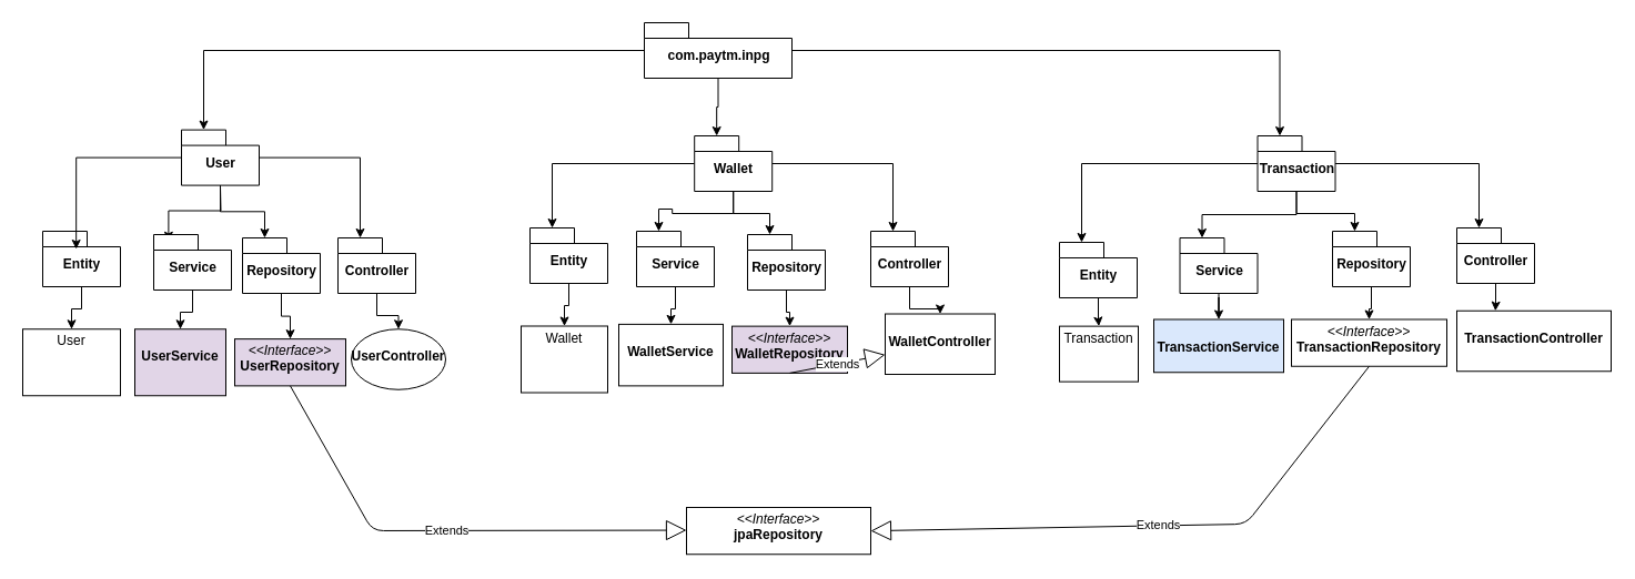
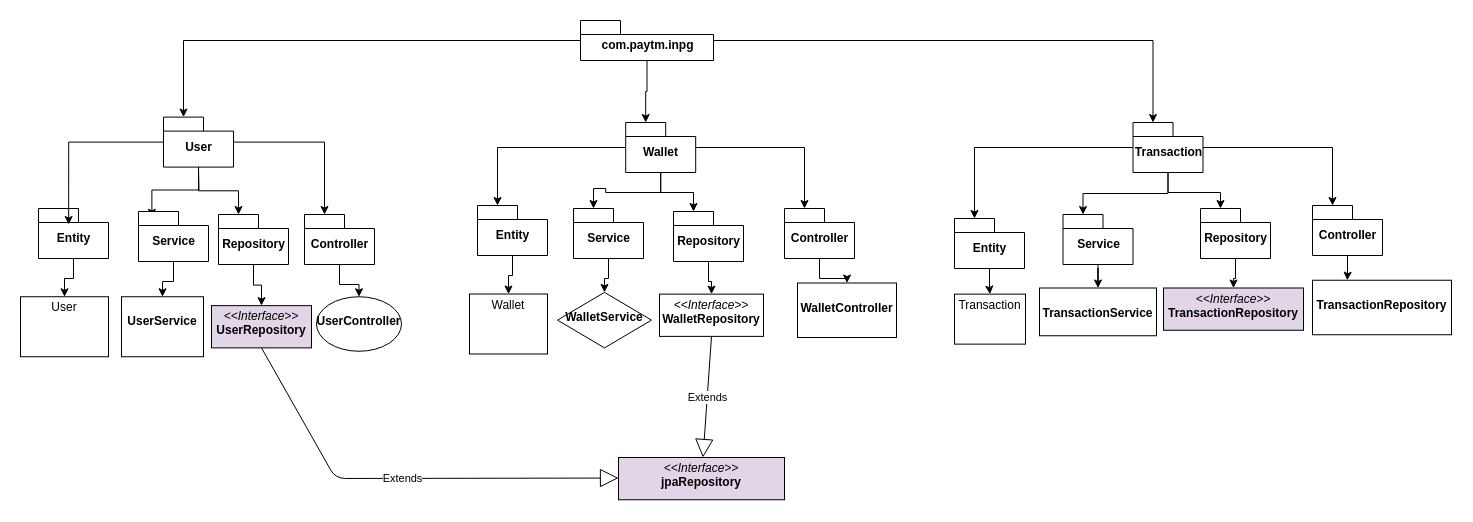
  <mxCell id="0" />
  <mxCell id="1" parent="0" />
  <mxCell id="2" value="&lt;div id=&quot;SDCloudData&quot; style=&quot;display: none&quot;&gt;&lt;/div&gt;" style="text;whiteSpace=wrap;html=1;" vertex="1" parent="1"><mxGeometry x="605.2" y="152.6" width="20" height="14" as="geometry" /></mxCell>
  <mxCell id="3" style="edgeStyle=orthogonalEdgeStyle;rounded=0;orthogonalLoop=1;jettySize=auto;html=1;exitX=0.5;exitY=1;exitDx=0;exitDy=0;exitPerimeter=0;" edge="1" parent="1"><mxGeometry relative="1" as="geometry"><mxPoint x="627" y="192.6" as="sourcePoint" /><mxPoint x="627" y="192.6" as="targetPoint" /></mxGeometry></mxCell>
  <mxCell id="4" style="edgeStyle=orthogonalEdgeStyle;rounded=0;orthogonalLoop=1;jettySize=auto;html=1;" edge="1" parent="1" source="5" target="47"><mxGeometry relative="1" as="geometry" /></mxCell>
  <mxCell id="5" value="Controller" style="shape=folder;fontStyle=1;spacingTop=10;tabWidth=40;tabHeight=14;tabPosition=left;html=1;" vertex="1" parent="1"><mxGeometry x="304" y="214" width="70" height="50" as="geometry" /></mxCell>
  <mxCell id="6" style="edgeStyle=orthogonalEdgeStyle;rounded=0;orthogonalLoop=1;jettySize=auto;html=1;" edge="1" parent="1" source="7" target="45"><mxGeometry relative="1" as="geometry" /></mxCell>
  <mxCell id="7" value="Entity" style="shape=folder;fontStyle=1;spacingTop=10;tabWidth=40;tabHeight=14;tabPosition=left;html=1;" vertex="1" parent="1"><mxGeometry x="38" y="208" width="70" height="50" as="geometry" /></mxCell>
  <mxCell id="8" style="edgeStyle=orthogonalEdgeStyle;rounded=0;orthogonalLoop=1;jettySize=auto;html=1;entryX=0.431;entryY=0.32;entryDx=0;entryDy=0;entryPerimeter=0;" edge="1" parent="1" source="12" target="7"><mxGeometry relative="1" as="geometry" /></mxCell>
  <mxCell id="9" style="edgeStyle=orthogonalEdgeStyle;rounded=0;orthogonalLoop=1;jettySize=auto;html=1;entryX=0.191;entryY=0.116;entryDx=0;entryDy=0;entryPerimeter=0;" edge="1" parent="1" target="24"><mxGeometry relative="1" as="geometry"><mxPoint x="198" y="167" as="sourcePoint" /></mxGeometry></mxCell>
  <mxCell id="10" style="edgeStyle=orthogonalEdgeStyle;rounded=0;orthogonalLoop=1;jettySize=auto;html=1;entryX=0;entryY=0;entryDx=20;entryDy=0;entryPerimeter=0;" edge="1" parent="1" source="12" target="28"><mxGeometry relative="1" as="geometry" /></mxCell>
  <mxCell id="11" style="edgeStyle=orthogonalEdgeStyle;rounded=0;orthogonalLoop=1;jettySize=auto;html=1;entryX=0;entryY=0;entryDx=20;entryDy=0;entryPerimeter=0;" edge="1" parent="1" source="12" target="5"><mxGeometry relative="1" as="geometry" /></mxCell>
  <mxCell id="12" value="User" style="shape=folder;fontStyle=1;spacingTop=10;tabWidth=40;tabHeight=14;tabPosition=left;html=1;" vertex="1" parent="1"><mxGeometry x="163" y="116.6" width="70" height="50" as="geometry" /></mxCell>
  <mxCell id="13" style="edgeStyle=orthogonalEdgeStyle;rounded=0;orthogonalLoop=1;jettySize=auto;html=1;entryX=0;entryY=0;entryDx=20;entryDy=0;entryPerimeter=0;" edge="1" parent="1" source="17" target="30"><mxGeometry relative="1" as="geometry" /></mxCell>
  <mxCell id="14" style="edgeStyle=orthogonalEdgeStyle;rounded=0;orthogonalLoop=1;jettySize=auto;html=1;entryX=0;entryY=0;entryDx=20;entryDy=0;entryPerimeter=0;" edge="1" parent="1" source="17" target="32"><mxGeometry relative="1" as="geometry" /></mxCell>
  <mxCell id="15" style="edgeStyle=orthogonalEdgeStyle;rounded=0;orthogonalLoop=1;jettySize=auto;html=1;entryX=0;entryY=0;entryDx=20;entryDy=0;entryPerimeter=0;" edge="1" parent="1" source="17" target="42"><mxGeometry relative="1" as="geometry" /></mxCell>
  <mxCell id="16" style="edgeStyle=orthogonalEdgeStyle;rounded=0;orthogonalLoop=1;jettySize=auto;html=1;entryX=0;entryY=0;entryDx=20;entryDy=0;entryPerimeter=0;" edge="1" parent="1" source="17" target="36"><mxGeometry relative="1" as="geometry" /></mxCell>
  <mxCell id="17" value="Transaction" style="shape=folder;fontStyle=1;spacingTop=10;tabWidth=40;tabHeight=14;tabPosition=left;html=1;" vertex="1" parent="1"><mxGeometry x="1132.5" y="122" width="70" height="50" as="geometry" /></mxCell>
  <mxCell id="18" style="edgeStyle=orthogonalEdgeStyle;rounded=0;orthogonalLoop=1;jettySize=auto;html=1;entryX=0;entryY=0;entryDx=20;entryDy=0;entryPerimeter=0;" edge="1" parent="1" source="22" target="26"><mxGeometry relative="1" as="geometry" /></mxCell>
  <mxCell id="19" style="edgeStyle=orthogonalEdgeStyle;rounded=0;orthogonalLoop=1;jettySize=auto;html=1;entryX=0;entryY=0;entryDx=20;entryDy=0;entryPerimeter=0;" edge="1" parent="1" source="22" target="34"><mxGeometry relative="1" as="geometry" /></mxCell>
  <mxCell id="20" style="edgeStyle=orthogonalEdgeStyle;rounded=0;orthogonalLoop=1;jettySize=auto;html=1;entryX=0;entryY=0;entryDx=20;entryDy=0;entryPerimeter=0;" edge="1" parent="1" source="22" target="40"><mxGeometry relative="1" as="geometry" /></mxCell>
  <mxCell id="21" style="edgeStyle=orthogonalEdgeStyle;rounded=0;orthogonalLoop=1;jettySize=auto;html=1;entryX=0;entryY=0;entryDx=20;entryDy=0;entryPerimeter=0;" edge="1" parent="1" source="22" target="38"><mxGeometry relative="1" as="geometry" /></mxCell>
  <mxCell id="22" value="Wallet" style="shape=folder;fontStyle=1;spacingTop=10;tabWidth=40;tabHeight=14;tabPosition=left;html=1;" vertex="1" parent="1"><mxGeometry x="625.2" y="122" width="70" height="50" as="geometry" /></mxCell>
  <mxCell id="23" style="edgeStyle=orthogonalEdgeStyle;rounded=0;orthogonalLoop=1;jettySize=auto;html=1;" edge="1" parent="1" source="24" target="46"><mxGeometry relative="1" as="geometry" /></mxCell>
  <mxCell id="24" value="Service" style="shape=folder;fontStyle=1;spacingTop=10;tabWidth=40;tabHeight=14;tabPosition=left;html=1;" vertex="1" parent="1"><mxGeometry x="138" y="211" width="70" height="50" as="geometry" /></mxCell>
  <mxCell id="25" style="edgeStyle=orthogonalEdgeStyle;rounded=0;orthogonalLoop=1;jettySize=auto;html=1;entryX=0.5;entryY=0;entryDx=0;entryDy=0;" edge="1" parent="1" source="26" target="43"><mxGeometry relative="1" as="geometry" /></mxCell>
  <mxCell id="26" value="Entity" style="shape=folder;fontStyle=1;spacingTop=10;tabWidth=40;tabHeight=14;tabPosition=left;html=1;" vertex="1" parent="1"><mxGeometry x="477" y="205" width="70" height="50" as="geometry" /></mxCell>
  <mxCell id="27" style="edgeStyle=orthogonalEdgeStyle;rounded=0;orthogonalLoop=1;jettySize=auto;html=1;" edge="1" parent="1" source="28" target="52"><mxGeometry relative="1" as="geometry" /></mxCell>
  <mxCell id="28" value="Repository" style="shape=folder;fontStyle=1;spacingTop=10;tabWidth=40;tabHeight=14;tabPosition=left;html=1;" vertex="1" parent="1"><mxGeometry x="218" y="214" width="70" height="50" as="geometry" /></mxCell>
  <mxCell id="29" style="edgeStyle=orthogonalEdgeStyle;rounded=0;orthogonalLoop=1;jettySize=auto;html=1;entryX=0.5;entryY=0;entryDx=0;entryDy=0;" edge="1" parent="1" source="30" target="44"><mxGeometry relative="1" as="geometry" /></mxCell>
  <mxCell id="30" value="Entity" style="shape=folder;fontStyle=1;spacingTop=10;tabWidth=40;tabHeight=14;tabPosition=left;html=1;" vertex="1" parent="1"><mxGeometry x="954" y="218" width="70" height="50" as="geometry" /></mxCell>
  <mxCell id="31" style="edgeStyle=orthogonalEdgeStyle;rounded=0;orthogonalLoop=1;jettySize=auto;html=1;" edge="1" parent="1" source="32" target="50"><mxGeometry relative="1" as="geometry" /></mxCell>
  <mxCell id="32" value="Service" style="shape=folder;fontStyle=1;spacingTop=10;tabWidth=40;tabHeight=14;tabPosition=left;html=1;" vertex="1" parent="1"><mxGeometry x="1062.5" y="214" width="70" height="50" as="geometry" /></mxCell>
  <mxCell id="33" style="edgeStyle=orthogonalEdgeStyle;rounded=0;orthogonalLoop=1;jettySize=auto;html=1;entryX=0.5;entryY=0;entryDx=0;entryDy=0;" edge="1" parent="1" source="34" target="51"><mxGeometry relative="1" as="geometry" /></mxCell>
  <mxCell id="34" value="Service" style="shape=folder;fontStyle=1;spacingTop=10;tabWidth=40;tabHeight=14;tabPosition=left;html=1;" vertex="1" parent="1"><mxGeometry x="573" y="208" width="70" height="50" as="geometry" /></mxCell>
  <mxCell id="35" style="edgeStyle=orthogonalEdgeStyle;rounded=0;orthogonalLoop=1;jettySize=auto;html=1;entryX=0.25;entryY=0;entryDx=0;entryDy=0;" edge="1" parent="1" source="36" target="48"><mxGeometry relative="1" as="geometry" /></mxCell>
  <mxCell id="36" value="Controller" style="shape=folder;fontStyle=1;spacingTop=10;tabWidth=40;tabHeight=14;tabPosition=left;html=1;" vertex="1" parent="1"><mxGeometry x="1312" y="205" width="70" height="50" as="geometry" /></mxCell>
  <mxCell id="37" style="edgeStyle=orthogonalEdgeStyle;rounded=0;orthogonalLoop=1;jettySize=auto;html=1;" edge="1" parent="1" source="38" target="49"><mxGeometry relative="1" as="geometry" /></mxCell>
  <mxCell id="38" value="Controller" style="shape=folder;fontStyle=1;spacingTop=10;tabWidth=40;tabHeight=14;tabPosition=left;html=1;" vertex="1" parent="1"><mxGeometry x="784" y="208" width="70" height="50" as="geometry" /></mxCell>
  <mxCell id="39" style="edgeStyle=orthogonalEdgeStyle;rounded=0;orthogonalLoop=1;jettySize=auto;html=1;" edge="1" parent="1" source="40" target="53"><mxGeometry relative="1" as="geometry" /></mxCell>
  <mxCell id="40" value="Repository" style="shape=folder;fontStyle=1;spacingTop=10;tabWidth=40;tabHeight=14;tabPosition=left;html=1;" vertex="1" parent="1"><mxGeometry x="673" y="211" width="70" height="50" as="geometry" /></mxCell>
  <mxCell id="41" style="edgeStyle=orthogonalEdgeStyle;rounded=0;orthogonalLoop=1;jettySize=auto;html=1;" edge="1" parent="1" source="42" target="54"><mxGeometry relative="1" as="geometry" /></mxCell>
  <mxCell id="42" value="Repository" style="shape=folder;fontStyle=1;spacingTop=10;tabWidth=40;tabHeight=14;tabPosition=left;html=1;" vertex="1" parent="1"><mxGeometry x="1200" y="208" width="70" height="50" as="geometry" /></mxCell>
  <mxCell id="43" value="&lt;p style=&quot;margin: 0px ; margin-top: 4px ; text-align: center&quot;&gt;Wallet&lt;/p&gt;" style="verticalAlign=top;align=left;overflow=fill;fontSize=12;fontFamily=Helvetica;html=1;" vertex="1" parent="1"><mxGeometry x="469" y="293.5" width="78" height="60" as="geometry" /></mxCell>
  <mxCell id="44" value="&lt;p style=&quot;margin: 0px ; margin-top: 4px ; text-align: center&quot;&gt;Transaction&lt;/p&gt;" style="verticalAlign=top;align=left;overflow=fill;fontSize=12;fontFamily=Helvetica;html=1;" vertex="1" parent="1"><mxGeometry x="954" y="293.63" width="71" height="50" as="geometry" /></mxCell>
  <mxCell id="45" value="&lt;p style=&quot;margin: 0px ; margin-top: 4px ; text-align: center&quot;&gt;User&lt;/p&gt;" style="verticalAlign=top;align=left;overflow=fill;fontSize=12;fontFamily=Helvetica;html=1;" vertex="1" parent="1"><mxGeometry x="20" y="296.25" width="88" height="60" as="geometry" /></mxCell>
- <mxCell id="46" value="&lt;p style=&quot;margin: 0px ; margin-top: 4px ; text-align: center&quot;&gt;&lt;br&gt;&lt;b&gt;UserService&lt;/b&gt;&lt;/p&gt;&lt;p style=&quot;margin: 0px ; margin-top: 4px ; text-align: center&quot;&gt;&lt;b&gt;&lt;br&gt;&lt;/b&gt;&lt;/p&gt;&lt;p style=&quot;margin: 0px ; margin-top: 4px ; text-align: center&quot;&gt;&lt;b&gt;&lt;br&gt;&lt;/b&gt;&lt;/p&gt;&lt;p style=&quot;margin: 0px ; margin-top: 4px ; text-align: center&quot;&gt;&lt;b&gt;&lt;br&gt;&lt;/b&gt;&lt;/p&gt;" style="verticalAlign=top;align=left;overflow=fill;fontSize=12;fontFamily=Helvetica;html=1;fillColor=#e1d5e7;" vertex="1" parent="1"><mxGeometry x="121" y="296.25" width="82" height="60" as="geometry" /></mxCell>
+ <mxCell id="46" value="&lt;p style=&quot;margin: 0px ; margin-top: 4px ; text-align: center&quot;&gt;&lt;br&gt;&lt;b&gt;UserService&lt;/b&gt;&lt;/p&gt;&lt;p style=&quot;margin: 0px ; margin-top: 4px ; text-align: center&quot;&gt;&lt;b&gt;&lt;br&gt;&lt;/b&gt;&lt;/p&gt;&lt;p style=&quot;margin: 0px ; margin-top: 4px ; text-align: center&quot;&gt;&lt;b&gt;&lt;br&gt;&lt;/b&gt;&lt;/p&gt;&lt;p style=&quot;margin: 0px ; margin-top: 4px ; text-align: center&quot;&gt;&lt;b&gt;&lt;br&gt;&lt;/b&gt;&lt;/p&gt;" style="verticalAlign=top;align=left;overflow=fill;fontSize=12;fontFamily=Helvetica;html=1;" vertex="1" parent="1"><mxGeometry x="121" y="296.25" width="82" height="60" as="geometry" /></mxCell>
  <mxCell id="47" value="&lt;p style=&quot;margin: 0px ; margin-top: 4px ; text-align: center&quot;&gt;&lt;br&gt;&lt;b&gt;UserController&lt;/b&gt;&lt;/p&gt;&lt;p style=&quot;margin: 0px ; margin-top: 4px ; text-align: center&quot;&gt;&lt;b&gt;&lt;br&gt;&lt;/b&gt;&lt;/p&gt;" style="ellipse;verticalAlign=top;align=left;overflow=fill;fontSize=12;fontFamily=Helvetica;html=1;" vertex="1" parent="1"><mxGeometry x="316" y="296.25" width="85" height="54.5" as="geometry" /></mxCell>
- <mxCell id="48" value="&lt;p style=&quot;margin: 0px ; margin-top: 4px ; text-align: center&quot;&gt;&lt;br&gt;&lt;b&gt;TransactionController&lt;/b&gt;&lt;/p&gt;&lt;p style=&quot;margin: 0px ; margin-top: 4px ; text-align: center&quot;&gt;&lt;b&gt;&lt;br&gt;&lt;/b&gt;&lt;/p&gt;" style="verticalAlign=top;align=left;overflow=fill;fontSize=12;fontFamily=Helvetica;html=1;" vertex="1" parent="1"><mxGeometry x="1312" y="279.75" width="139" height="54.5" as="geometry" /></mxCell>
+ <mxCell id="48" value="&lt;p style=&quot;margin: 0px ; margin-top: 4px ; text-align: center&quot;&gt;&lt;br&gt;&lt;b&gt;TransactionRepository&lt;/b&gt;&lt;/p&gt;&lt;p style=&quot;margin: 0px ; margin-top: 4px ; text-align: center&quot;&gt;&lt;b&gt;&lt;br&gt;&lt;/b&gt;&lt;/p&gt;" style="verticalAlign=top;align=left;overflow=fill;fontSize=12;fontFamily=Helvetica;html=1;" vertex="1" parent="1"><mxGeometry x="1312" y="279.75" width="139" height="54.5" as="geometry" /></mxCell>
  <mxCell id="49" value="&lt;p style=&quot;margin: 0px ; margin-top: 4px ; text-align: center&quot;&gt;&lt;br&gt;&lt;b&gt;WalletController&lt;/b&gt;&lt;/p&gt;&lt;p style=&quot;margin: 0px ; margin-top: 4px ; text-align: center&quot;&gt;&lt;b&gt;&lt;br&gt;&lt;/b&gt;&lt;/p&gt;" style="verticalAlign=top;align=left;overflow=fill;fontSize=12;fontFamily=Helvetica;html=1;" vertex="1" parent="1"><mxGeometry x="797" y="282.51" width="99" height="54.5" as="geometry" /></mxCell>
- <mxCell id="50" value="&lt;p style=&quot;margin: 0px ; margin-top: 4px ; text-align: center&quot;&gt;&lt;br&gt;&lt;b&gt;TransactionService&lt;/b&gt;&lt;/p&gt;&lt;p style=&quot;margin: 0px ; margin-top: 4px ; text-align: center&quot;&gt;&lt;b&gt;&lt;br&gt;&lt;/b&gt;&lt;/p&gt;&lt;p style=&quot;margin: 0px ; margin-top: 4px ; text-align: center&quot;&gt;&lt;b&gt;&lt;br&gt;&lt;/b&gt;&lt;/p&gt;&lt;p style=&quot;margin: 0px ; margin-top: 4px ; text-align: center&quot;&gt;&lt;b&gt;&lt;br&gt;&lt;/b&gt;&lt;/p&gt;" style="verticalAlign=top;align=left;overflow=fill;fontSize=12;fontFamily=Helvetica;html=1;fillColor=#dae8fc;" vertex="1" parent="1"><mxGeometry x="1039" y="287.5" width="117" height="47.75" as="geometry" /></mxCell>
- <mxCell id="51" value="&lt;p style=&quot;margin: 0px ; margin-top: 4px ; text-align: center&quot;&gt;&lt;br&gt;&lt;b&gt;WalletService&lt;/b&gt;&lt;/p&gt;&lt;p style=&quot;margin: 0px ; margin-top: 4px ; text-align: center&quot;&gt;&lt;b&gt;&lt;br&gt;&lt;/b&gt;&lt;/p&gt;&lt;p style=&quot;margin: 0px ; margin-top: 4px ; text-align: center&quot;&gt;&lt;b&gt;&lt;br&gt;&lt;/b&gt;&lt;/p&gt;&lt;p style=&quot;margin: 0px ; margin-top: 4px ; text-align: center&quot;&gt;&lt;b&gt;&lt;br&gt;&lt;/b&gt;&lt;/p&gt;" style="verticalAlign=top;align=left;overflow=fill;fontSize=12;fontFamily=Helvetica;html=1;" vertex="1" parent="1"><mxGeometry x="557" y="291.88" width="94" height="55.5" as="geometry" /></mxCell>
+ <mxCell id="50" value="&lt;p style=&quot;margin: 0px ; margin-top: 4px ; text-align: center&quot;&gt;&lt;br&gt;&lt;b&gt;TransactionService&lt;/b&gt;&lt;/p&gt;&lt;p style=&quot;margin: 0px ; margin-top: 4px ; text-align: center&quot;&gt;&lt;b&gt;&lt;br&gt;&lt;/b&gt;&lt;/p&gt;&lt;p style=&quot;margin: 0px ; margin-top: 4px ; text-align: center&quot;&gt;&lt;b&gt;&lt;br&gt;&lt;/b&gt;&lt;/p&gt;&lt;p style=&quot;margin: 0px ; margin-top: 4px ; text-align: center&quot;&gt;&lt;b&gt;&lt;br&gt;&lt;/b&gt;&lt;/p&gt;" style="verticalAlign=top;align=left;overflow=fill;fontSize=12;fontFamily=Helvetica;html=1;" vertex="1" parent="1"><mxGeometry x="1039" y="287.5" width="117" height="47.75" as="geometry" /></mxCell>
+ <mxCell id="51" value="&lt;p style=&quot;margin: 0px ; margin-top: 4px ; text-align: center&quot;&gt;&lt;br&gt;&lt;b&gt;WalletService&lt;/b&gt;&lt;/p&gt;&lt;p style=&quot;margin: 0px ; margin-top: 4px ; text-align: center&quot;&gt;&lt;b&gt;&lt;br&gt;&lt;/b&gt;&lt;/p&gt;&lt;p style=&quot;margin: 0px ; margin-top: 4px ; text-align: center&quot;&gt;&lt;b&gt;&lt;br&gt;&lt;/b&gt;&lt;/p&gt;&lt;p style=&quot;margin: 0px ; margin-top: 4px ; text-align: center&quot;&gt;&lt;b&gt;&lt;br&gt;&lt;/b&gt;&lt;/p&gt;" style="rhombus;verticalAlign=top;align=left;overflow=fill;fontSize=12;fontFamily=Helvetica;html=1;" vertex="1" parent="1"><mxGeometry x="557" y="291.88" width="94" height="55.5" as="geometry" /></mxCell>
  <mxCell id="52" value="&lt;p style=&quot;margin: 0px ; margin-top: 4px ; text-align: center&quot;&gt;&lt;i&gt;&amp;lt;&amp;lt;Interface&amp;gt;&amp;gt;&lt;/i&gt;&lt;br&gt;&lt;b&gt;UserRepository&lt;/b&gt;&lt;/p&gt;" style="verticalAlign=top;align=left;overflow=fill;fontSize=12;fontFamily=Helvetica;html=1;fillColor=#e1d5e7;" vertex="1" parent="1"><mxGeometry x="211" y="305.13" width="100" height="42.25" as="geometry" /></mxCell>
- <mxCell id="53" value="&lt;p style=&quot;margin: 0px ; margin-top: 4px ; text-align: center&quot;&gt;&lt;i&gt;&amp;lt;&amp;lt;Interface&amp;gt;&amp;gt;&lt;/i&gt;&lt;br&gt;&lt;b&gt;WalletRepository&lt;/b&gt;&lt;/p&gt;" style="verticalAlign=top;align=left;overflow=fill;fontSize=12;fontFamily=Helvetica;html=1;fillColor=#e1d5e7;" vertex="1" parent="1"><mxGeometry x="659" y="293.63" width="104" height="42.25" as="geometry" /></mxCell>
- <mxCell id="54" value="&lt;p style=&quot;margin: 0px ; margin-top: 4px ; text-align: center&quot;&gt;&lt;i&gt;&amp;lt;&amp;lt;Interface&amp;gt;&amp;gt;&lt;/i&gt;&lt;br&gt;&lt;b&gt;TransactionRepository&lt;/b&gt;&lt;/p&gt;" style="verticalAlign=top;align=left;overflow=fill;fontSize=12;fontFamily=Helvetica;html=1;" vertex="1" parent="1"><mxGeometry x="1163" y="287.5" width="140" height="42.25" as="geometry" /></mxCell>
- <mxCell id="55" value="&lt;p style=&quot;margin: 0px ; margin-top: 4px ; text-align: center&quot;&gt;&lt;i&gt;&amp;lt;&amp;lt;Interface&amp;gt;&amp;gt;&lt;/i&gt;&lt;br&gt;&lt;b&gt;jpaRepository&lt;/b&gt;&lt;/p&gt;" style="verticalAlign=top;align=left;overflow=fill;fontSize=12;fontFamily=Helvetica;html=1;" vertex="1" parent="1"><mxGeometry x="618" y="457" width="166" height="42.25" as="geometry" /></mxCell>
+ <mxCell id="53" value="&lt;p style=&quot;margin: 0px ; margin-top: 4px ; text-align: center&quot;&gt;&lt;i&gt;&amp;lt;&amp;lt;Interface&amp;gt;&amp;gt;&lt;/i&gt;&lt;br&gt;&lt;b&gt;WalletRepository&lt;/b&gt;&lt;/p&gt;" style="verticalAlign=top;align=left;overflow=fill;fontSize=12;fontFamily=Helvetica;html=1;" vertex="1" parent="1"><mxGeometry x="659" y="293.63" width="104" height="42.25" as="geometry" /></mxCell>
+ <mxCell id="54" value="&lt;p style=&quot;margin: 0px ; margin-top: 4px ; text-align: center&quot;&gt;&lt;i&gt;&amp;lt;&amp;lt;Interface&amp;gt;&amp;gt;&lt;/i&gt;&lt;br&gt;&lt;b&gt;TransactionRepository&lt;/b&gt;&lt;/p&gt;" style="verticalAlign=top;align=left;overflow=fill;fontSize=12;fontFamily=Helvetica;html=1;fillColor=#e1d5e7;" vertex="1" parent="1"><mxGeometry x="1163" y="287.5" width="140" height="42.25" as="geometry" /></mxCell>
+ <mxCell id="55" value="&lt;p style=&quot;margin: 0px ; margin-top: 4px ; text-align: center&quot;&gt;&lt;i&gt;&amp;lt;&amp;lt;Interface&amp;gt;&amp;gt;&lt;/i&gt;&lt;br&gt;&lt;b&gt;jpaRepository&lt;/b&gt;&lt;/p&gt;" style="verticalAlign=top;align=left;overflow=fill;fontSize=12;fontFamily=Helvetica;html=1;fillColor=#e1d5e7;" vertex="1" parent="1"><mxGeometry x="618" y="457" width="166" height="42.25" as="geometry" /></mxCell>
  <mxCell id="56" value="Extends" style="endArrow=block;endSize=16;endFill=0;html=1;exitX=0.5;exitY=1;exitDx=0;exitDy=0;" edge="1" parent="1" source="52"><mxGeometry width="160" relative="1" as="geometry"><mxPoint x="458" y="477.54" as="sourcePoint" /><mxPoint x="618" y="477.54" as="targetPoint" /><Array as="points"><mxPoint x="335" y="478" /></Array></mxGeometry></mxCell>
- <mxCell id="57" value="Extends" style="endArrow=block;endSize=16;endFill=0;html=1;exitX=0.5;exitY=1;exitDx=0;exitDy=0;" edge="1" parent="1" source="53" target="49"><mxGeometry width="160" relative="1" as="geometry"><mxPoint x="705" y="489" as="sourcePoint" /><mxPoint x="865" y="489" as="targetPoint" /></mxGeometry></mxCell>
- <mxCell id="58" value="Extends" style="endArrow=block;endSize=16;endFill=0;html=1;exitX=0.5;exitY=1;exitDx=0;exitDy=0;entryX=1;entryY=0.5;entryDx=0;entryDy=0;" edge="1" parent="1" source="54" target="55"><mxGeometry width="160" relative="1" as="geometry"><mxPoint x="705" y="489" as="sourcePoint" /><mxPoint x="865" y="489" as="targetPoint" /><Array as="points"><mxPoint x="1122" y="472" /></Array></mxGeometry></mxCell>
+ <mxCell id="57" value="Extends" style="endArrow=block;endSize=16;endFill=0;html=1;exitX=0.5;exitY=1;exitDx=0;exitDy=0;" edge="1" parent="1" source="53" target="55"><mxGeometry width="160" relative="1" as="geometry"><mxPoint x="705" y="489" as="sourcePoint" /><mxPoint x="865" y="489" as="targetPoint" /></mxGeometry></mxCell>
  <mxCell id="59" style="edgeStyle=orthogonalEdgeStyle;rounded=0;orthogonalLoop=1;jettySize=auto;html=1;entryX=0;entryY=0;entryDx=20;entryDy=0;entryPerimeter=0;" edge="1" parent="1" source="62" target="12"><mxGeometry relative="1" as="geometry" /></mxCell>
  <mxCell id="60" style="edgeStyle=orthogonalEdgeStyle;rounded=0;orthogonalLoop=1;jettySize=auto;html=1;entryX=0;entryY=0;entryDx=20;entryDy=0;entryPerimeter=0;" edge="1" parent="1" source="62" target="22"><mxGeometry relative="1" as="geometry" /></mxCell>
  <mxCell id="61" style="edgeStyle=orthogonalEdgeStyle;rounded=0;orthogonalLoop=1;jettySize=auto;html=1;entryX=0;entryY=0;entryDx=20;entryDy=0;entryPerimeter=0;" edge="1" parent="1" source="62" target="17"><mxGeometry relative="1" as="geometry" /></mxCell>
- <mxCell id="62" value="com.paytm.inpg" style="shape=folder;fontStyle=1;spacingTop=10;tabWidth=40;tabHeight=14;tabPosition=left;html=1;" vertex="1" parent="1"><mxGeometry x="580" y="20" width="133" height="50" as="geometry" /></mxCell>
+ <mxCell id="62" value="com.paytm.inpg" style="shape=folder;fontStyle=1;spacingTop=10;tabWidth=40;tabHeight=14;tabPosition=left;html=1;" vertex="1" parent="1"><mxGeometry x="580" y="20" width="133" height="40" as="geometry" /></mxCell>
